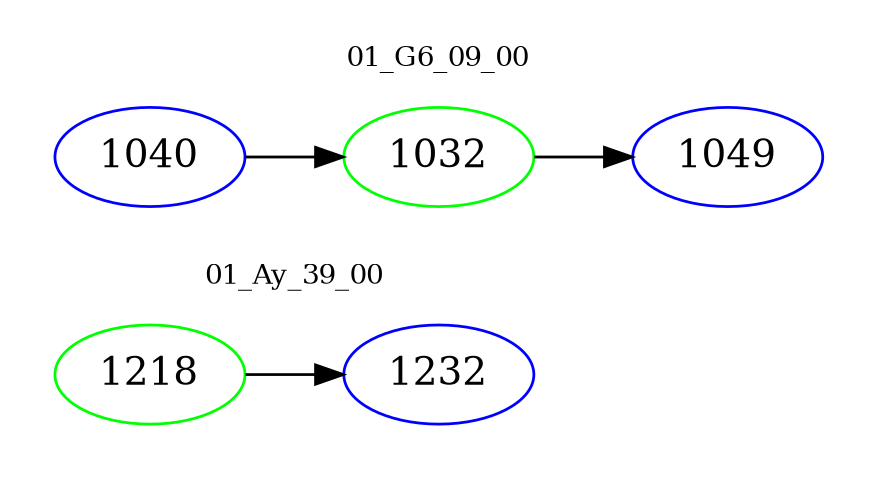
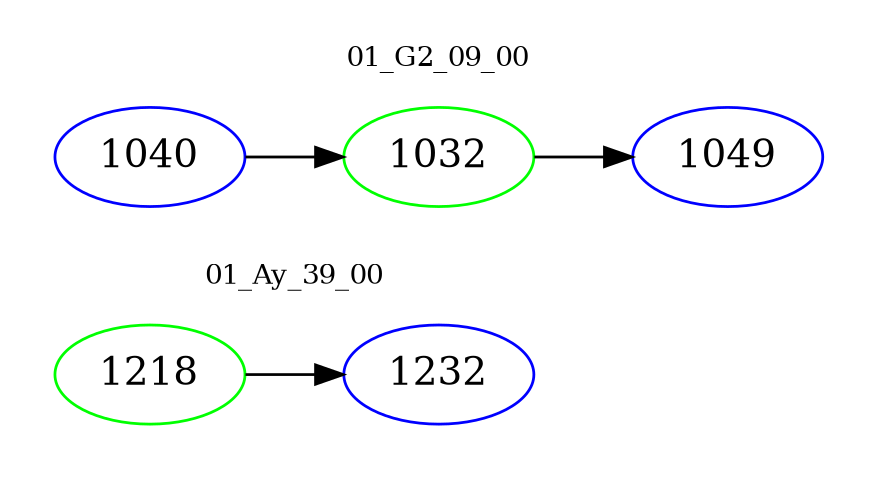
  digraph {
    rankdir=LR
    node [color=blue]
    edge [color=black]
    n1 [color=green label=1218]
    n2 [label=1232]
    n3 [label=1040]
    n4 [color=green label=1032]
    n5 [label=1049]
    subgraph cluster_1 {
      color=white
      fontsize=10
      label="01_Ay_39_00"
      n1
      n2
    }
    subgraph cluster_2 {
      color=white
      fontsize=10
-     label="01_G6_09_00"
+     label="01_G2_09_00"
      n3
      n4
      n5
    }
    n1 -> n2
    n3 -> n4
    n4 -> n5
  }
